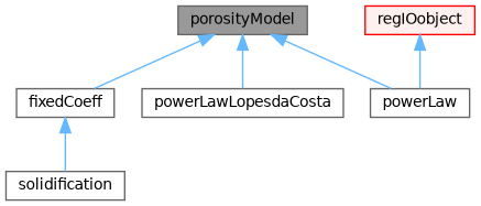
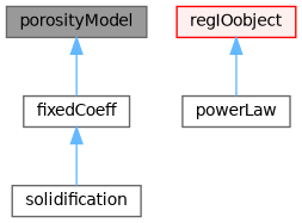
  digraph {
    node [color=gray40 fillcolor=white fontname=Helvetica fontsize=10 shape=box style=filled]
    edge [color=steelblue1 dir=back fontname=Helvetica fontsize=10 labelfontname=Helvetica labelfontsize=10 style=solid]
    n1 [fillcolor=grey60 fontcolor=black height=0.2 label=porosityModel width=0.4]
    n2 [height=0.2 label=fixedCoeff width=0.4]
    n3 [height=0.2 label=powerLaw width=0.4]
-   n4 [height=0.2 label=powerLawLopesdaCosta width=0.4]
    n5 [height=0.2 label=solidification width=0.4]
    n6 [color=red fillcolor="#FFF0F0" height=0.2 label=regIOobject width=0.4]
    n1 -> n2
-   n1 -> n3
-   n1 -> n4
    n2 -> n5
    n6 -> n3
  }
